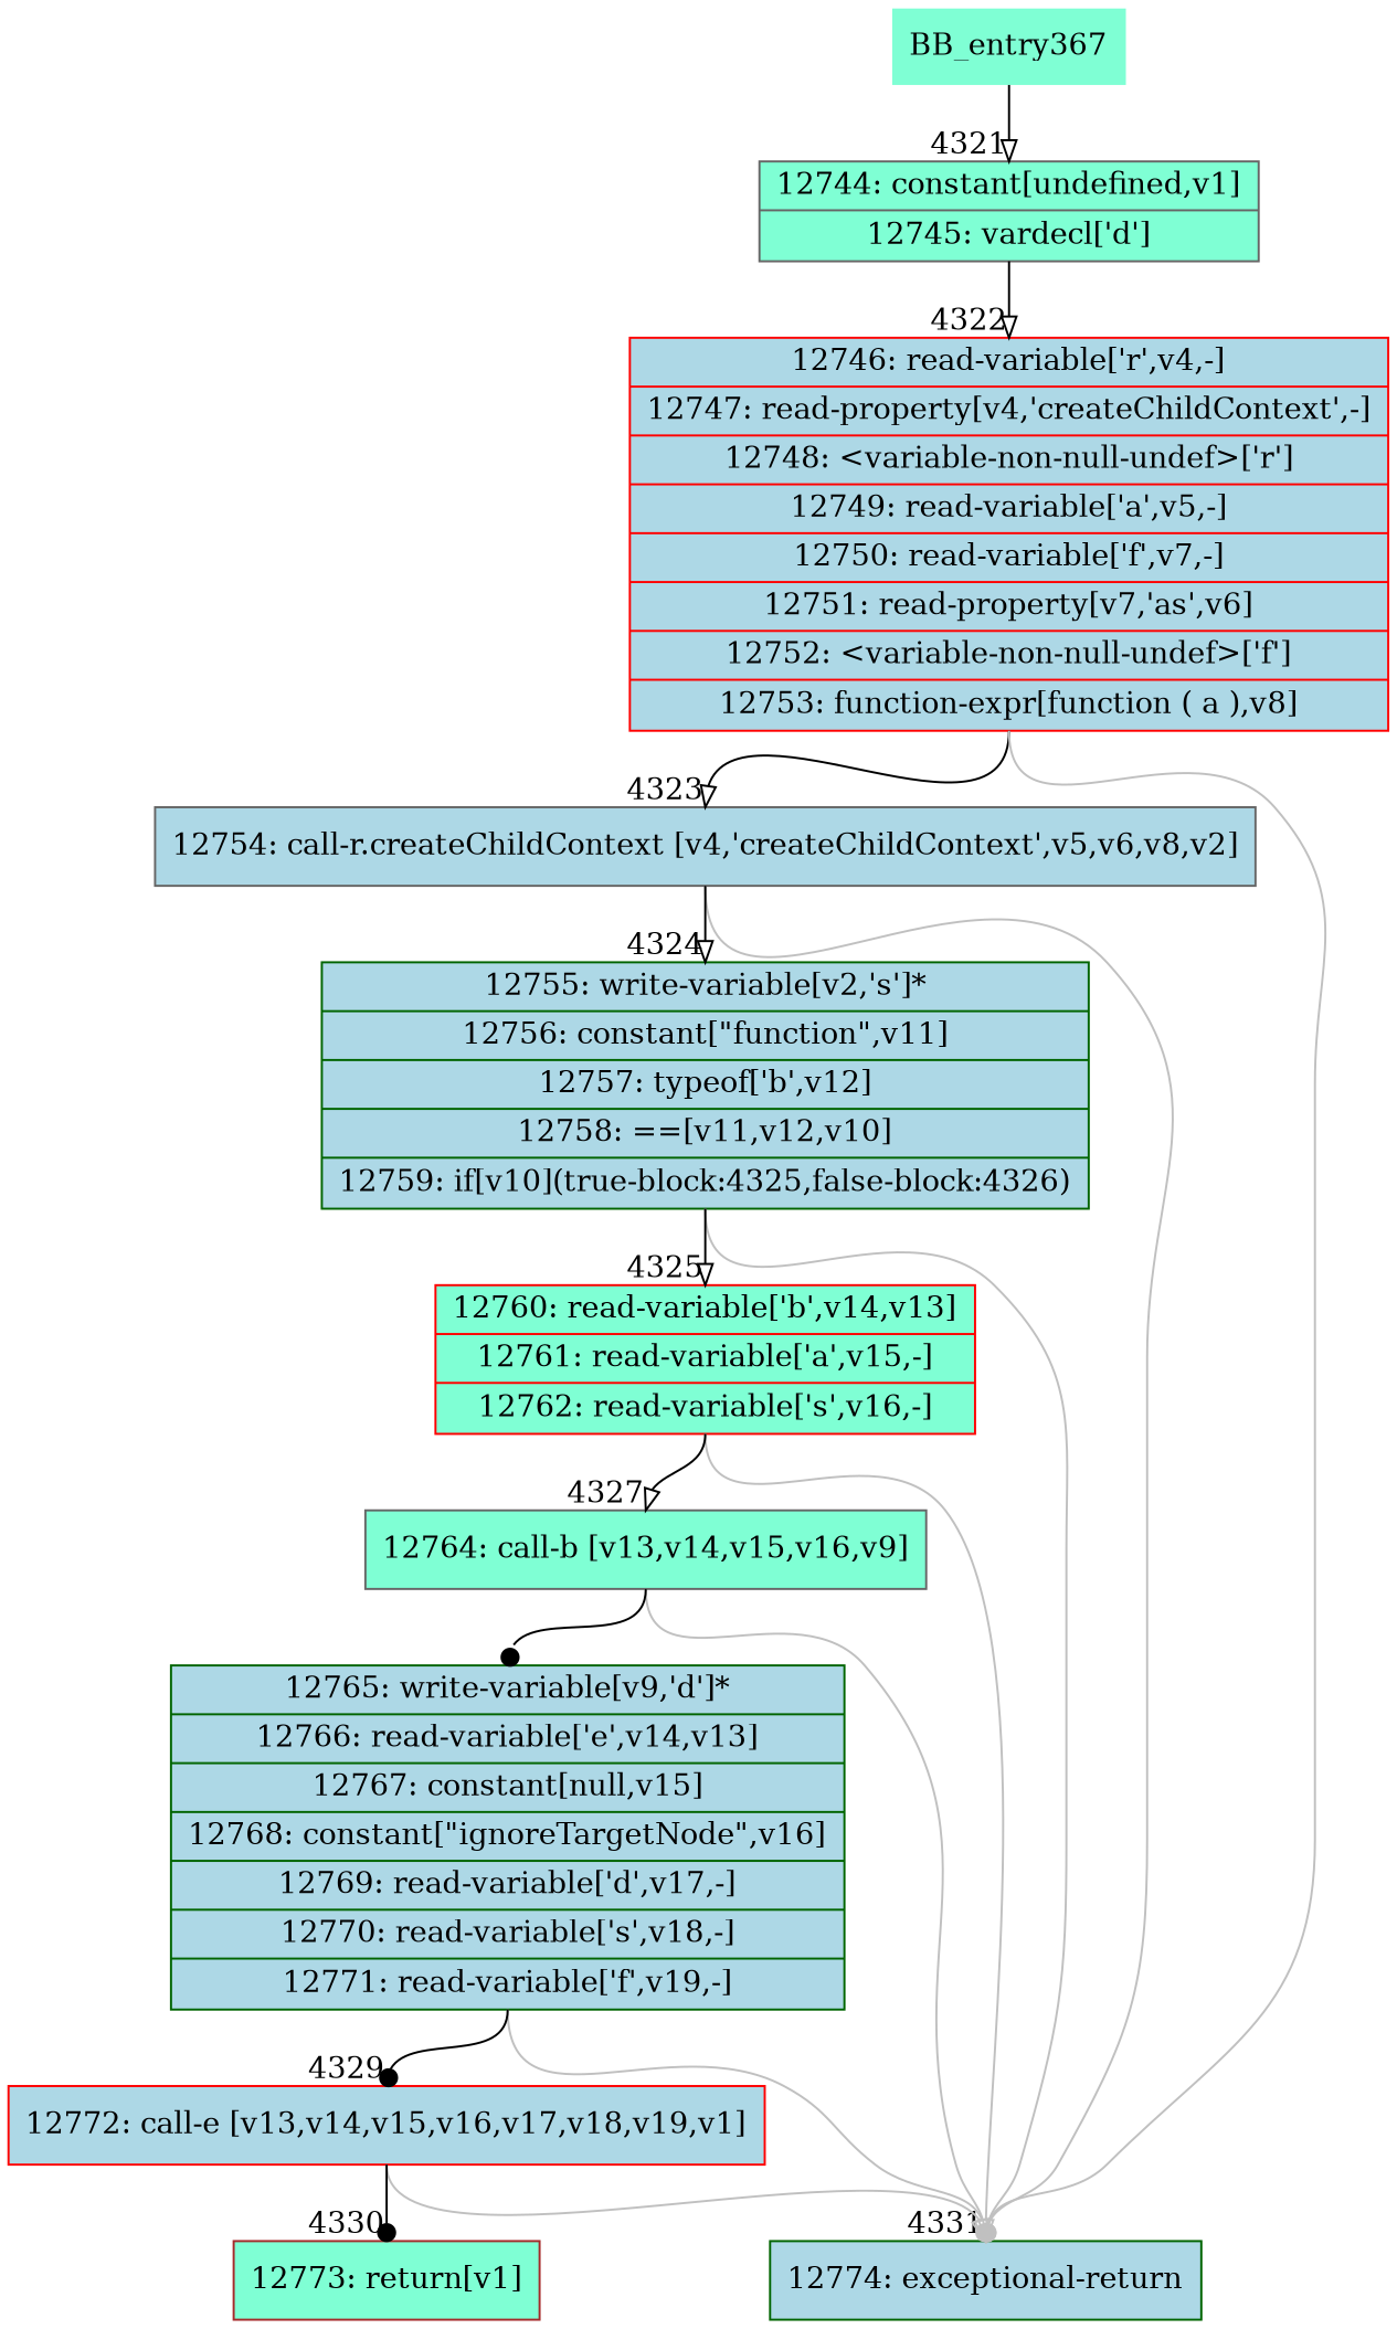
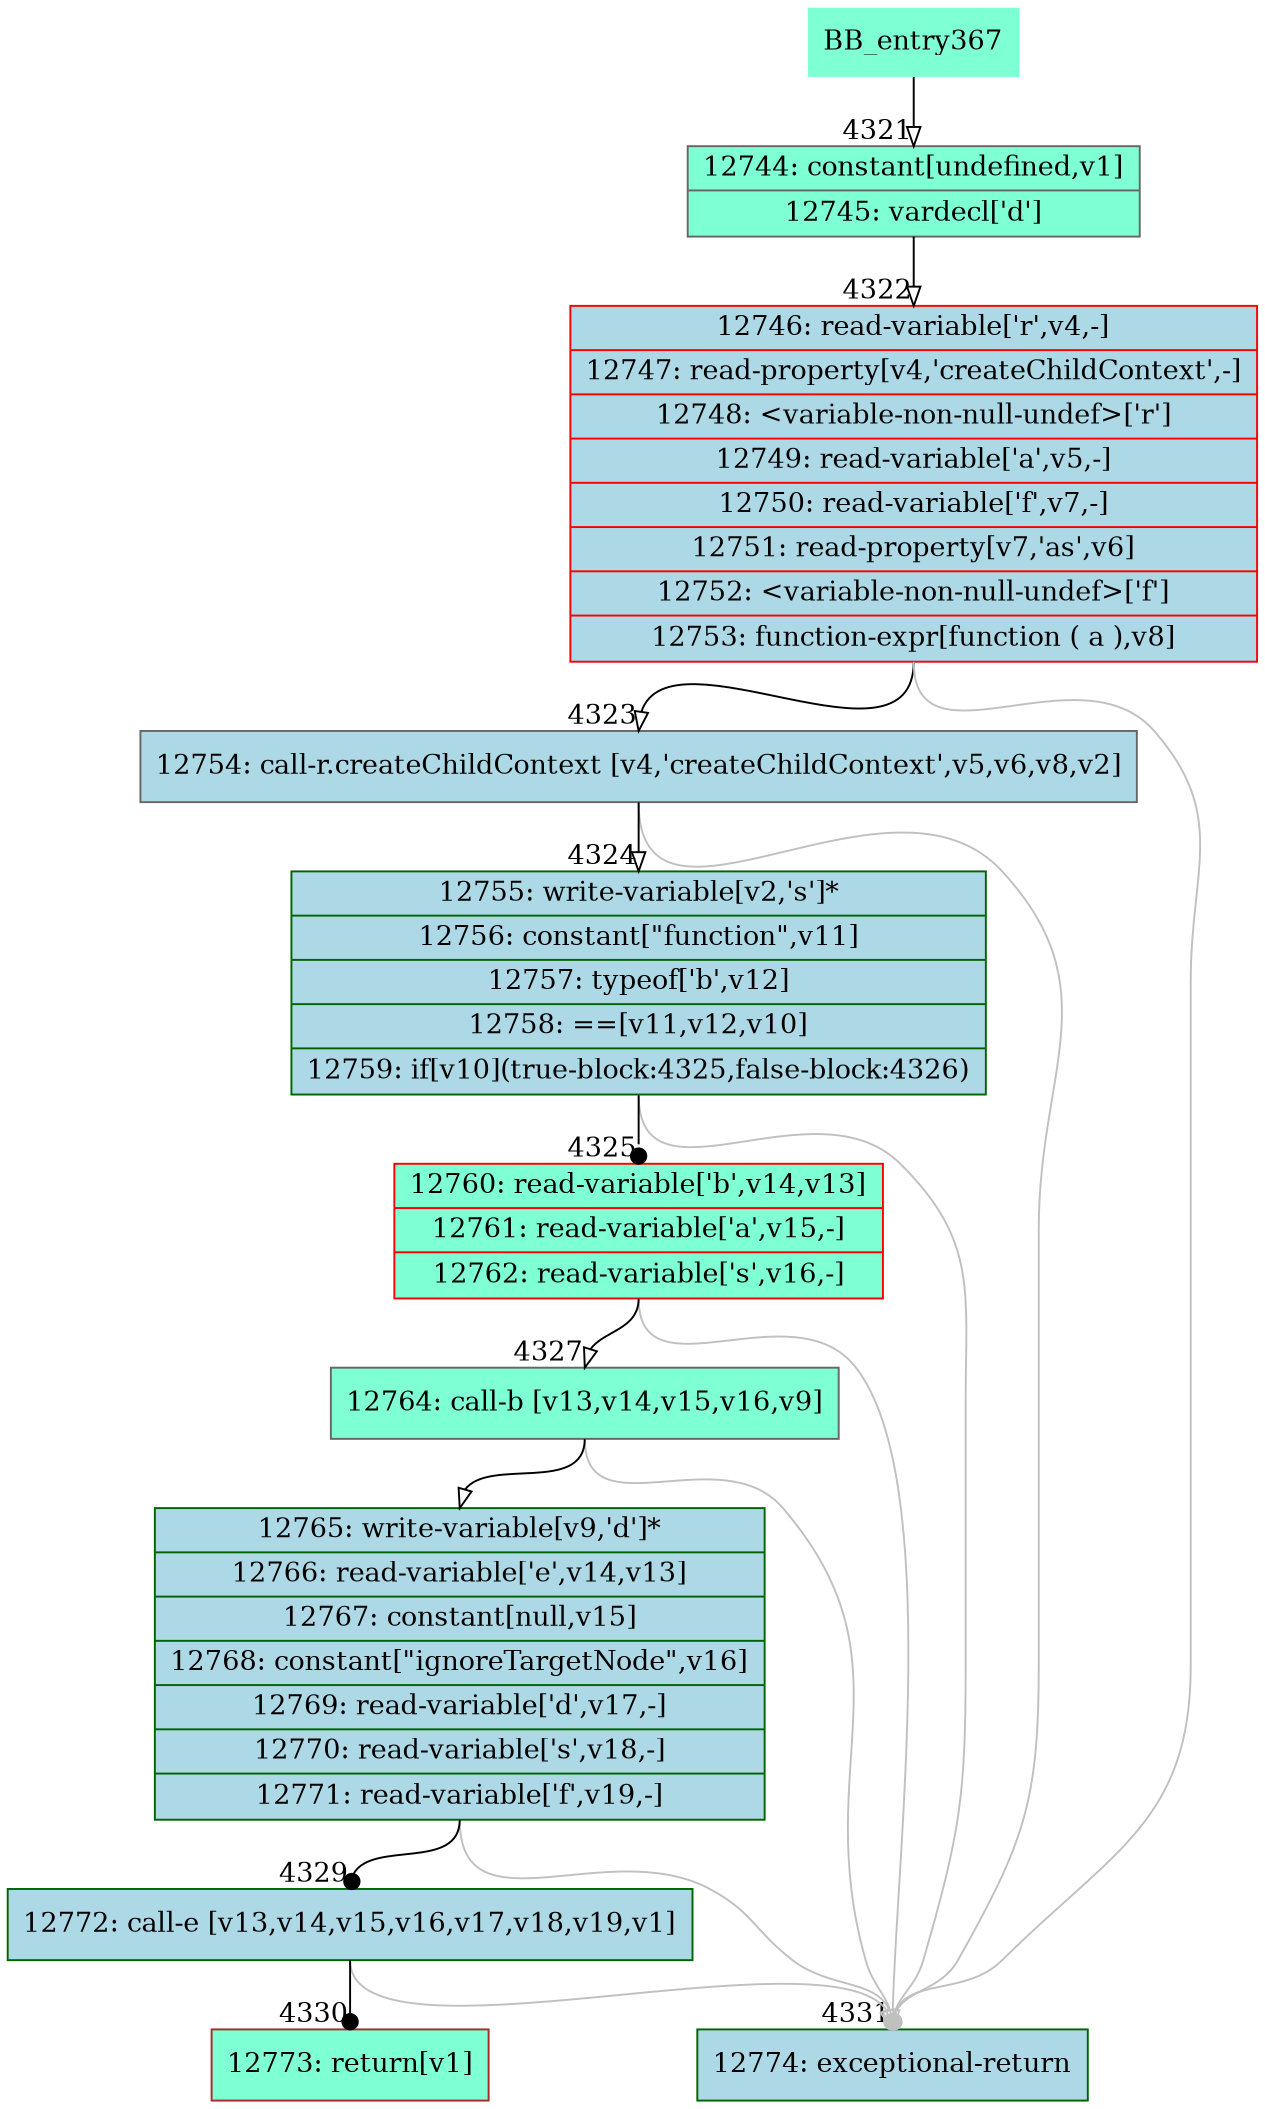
  digraph {
    rankdir=TD
    node [color=red fillcolor=lightblue shape=record style=filled]
    edge [arrowhead=onormal headport=n tailport=s]
    n1 [fillcolor=aquamarine label=BB_entry367 shape=none]
    n2 [color=gray40 fillcolor=aquamarine label="{12744: constant[undefined,v1]|12745: vardecl['d']}"]
    n3 [label="{12746: read-variable['r',v4,-]|12747: read-property[v4,'createChildContext',-]|12748: \<variable-non-null-undef\>['r']|12749: read-variable['a',v5,-]|12750: read-variable['f',v7,-]|12751: read-property[v7,'as',v6]|12752: \<variable-non-null-undef\>['f']|12753: function-expr[function ( a ),v8]}"]
    n4 [color=gray40 label="{12754: call-r.createChildContext [v4,'createChildContext',v5,v6,v8,v2]}"]
    n5 [color=darkgreen label="{12774: exceptional-return}"]
    n6 [color=darkgreen label="{12755: write-variable[v2,'s']*|12756: constant[\"function\",v11]|12757: typeof['b',v12]|12758: ==[v11,v12,v10]|12759: if[v10](true-block:4325,false-block:4326)}"]
    n7 [fillcolor=aquamarine label="{12760: read-variable['b',v14,v13]|12761: read-variable['a',v15,-]|12762: read-variable['s',v16,-]}"]
    n8 [color=gray40 fillcolor=aquamarine label="{12764: call-b [v13,v14,v15,v16,v9]}"]
    n9 [color=darkgreen label="{12765: write-variable[v9,'d']*|12766: read-variable['e',v14,v13]|12767: constant[null,v15]|12768: constant[\"ignoreTargetNode\",v16]|12769: read-variable['d',v17,-]|12770: read-variable['s',v18,-]|12771: read-variable['f',v19,-]}"]
-   n10 [label="{12772: call-e [v13,v14,v15,v16,v17,v18,v19,v1]}"]
+   n10 [color=darkgreen label="{12772: call-e [v13,v14,v15,v16,v17,v18,v19,v1]}"]
    n11 [color=brown fillcolor=aquamarine label="{12773: return[v1]}"]
    n1 -> n2 [headlabel="    4321"]
    n2 -> n3 [headlabel="      4322"]
    n3 -> n4 [headlabel="      4323"]
    n3 -> n5 [arrowhead=dot color=gray headlabel="      4331"]
    n4 -> n5 [arrowhead=dot color=gray]
    n4 -> n6 [headlabel="      4324"]
    n6 -> n5 [arrowhead=dot color=gray]
-   n6 -> n7 [headlabel="      4325"]
+   n6 -> n7 [arrowhead=dot headlabel="      4325"]
    n7 -> n5 [color=gray]
    n7 -> n8 [headlabel="      4327"]
    n8 -> n5 [arrowhead=dot color=gray]
-   n8 -> n9 [arrowhead=dot]
+   n8 -> n9
    n9 -> n5 [color=gray]
    n9 -> n10 [arrowhead=dot headlabel="      4329"]
    n10 -> n5 [color=gray]
    n10 -> n11 [arrowhead=dot headlabel="      4330"]
  }
